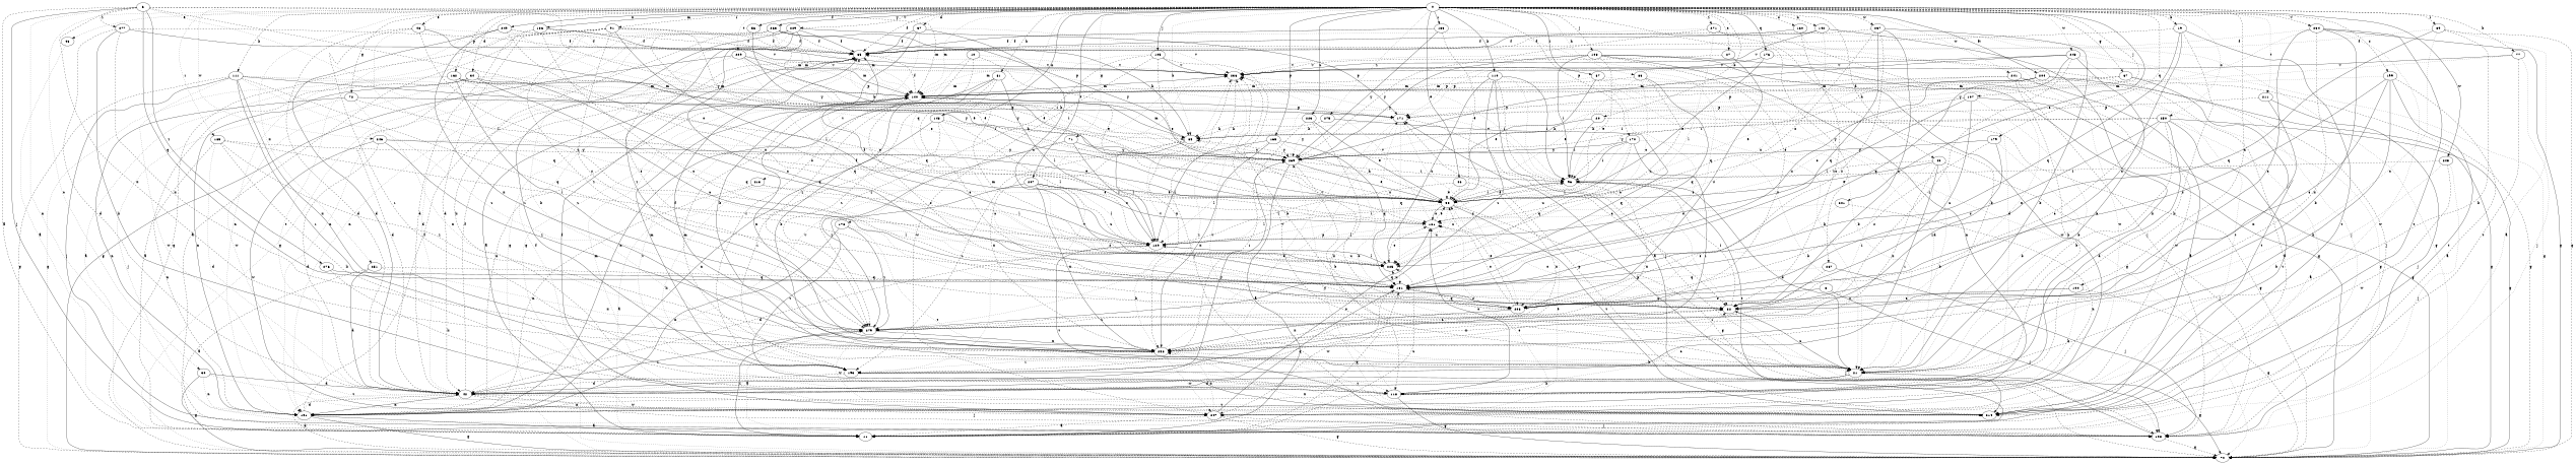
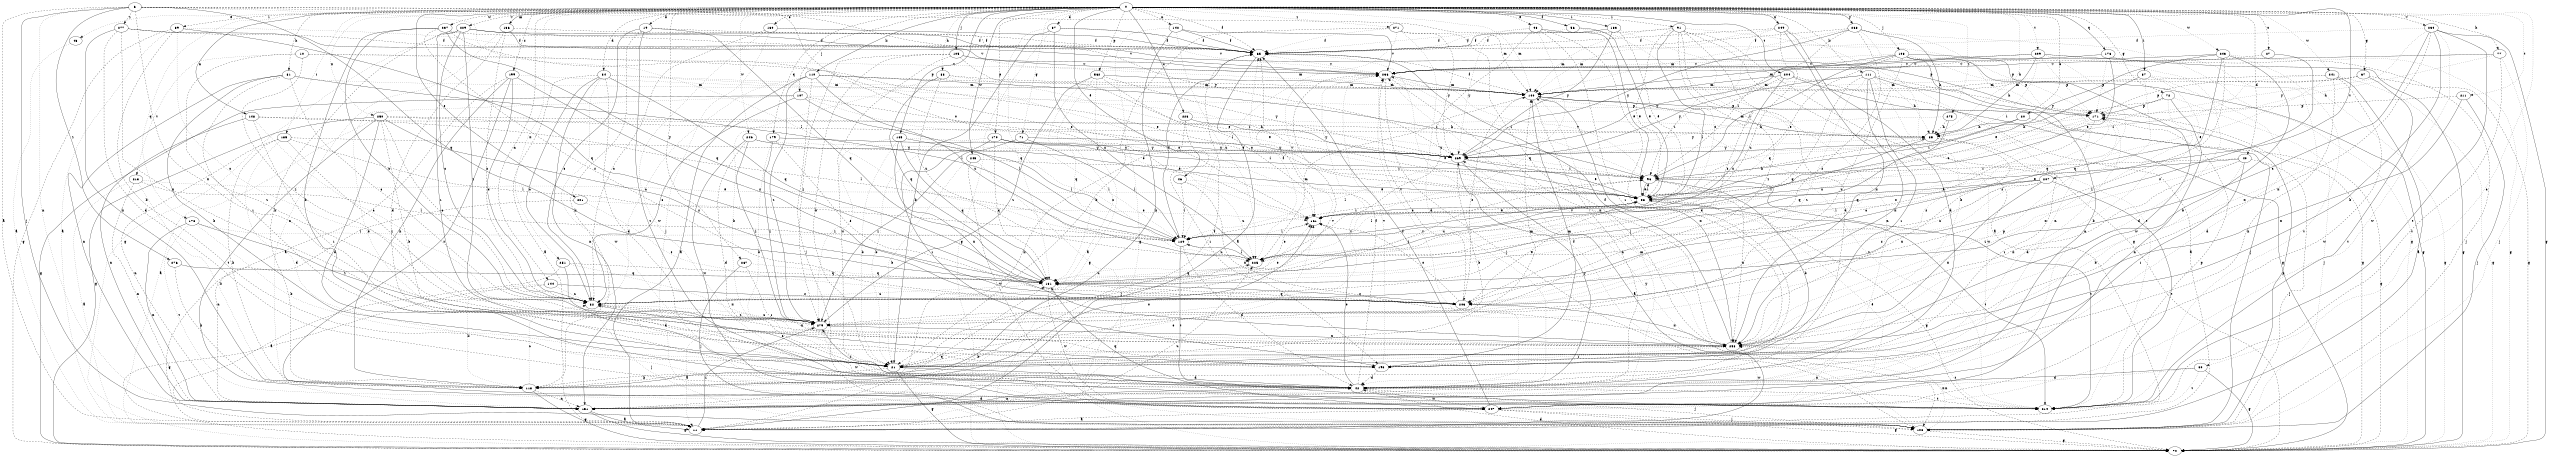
  strict digraph {
    edge [style=dashed]
    0
    19
    20
    27
    30
    34
    37
    40
    43
    46
    48
    56
    65
    67
    71
    72
    77
    81
    83
    85
    87
    89
    91
    103
    105
    107
    110
    111
    136
    140
    142
    144
    148
    160
-   162
+   162 [label=562]
    165
    170
    176
    178
    179
    183
    185
    199
    201
    204
    207
    209
    211
    223
    229
    234
    237
    241
    243
    245
    246
    249
    250
    251
    263
    267
    271
    275
    181
    32
    118
    214
    74
    96
    203
    236
    151
    42
    11
    247
    225
    21
    108
    258
    53
    193
    279
    129
    269
    171
    161
    6
    276
    277
-   8
    10
    213
    0 -> 19 [label=b]
    0 -> 20 [label=b]
    0 -> 27 [label=c]
    0 -> 30 [label=c style=dotted]
    0 -> 34 [label=d]
    0 -> 37 [label=d style=dotted]
    0 -> 40 [label=d]
    0 -> 43 [label=e style=dotted]
    0 -> 46 [label=e style=solid]
    0 -> 48 [label=e]
    0 -> 56 [label=f style=solid]
    0 -> 65 [label=f]
    0 -> 67 [label=g]
    0 -> 71 [label=g style=dotted]
    0 -> 72 [label=g]
    0 -> 77 [label=h]
    0 -> 81 [label=h]
    0 -> 83 [label=h style=dotted]
    0 -> 85 [label=h style=dotted]
    0 -> 87 [label=i style=solid]
    0 -> 89 [label=i]
    0 -> 91 [label=i]
    0 -> 103 [label=j]
    0 -> 105 [label=j style=solid]
    0 -> 107 [label=j]
    0 -> 110 [label=k style=solid]
    0 -> 111 [label=k]
    0 -> 136 [label=m style=solid]
    0 -> 140 [label=m style=dotted]
    0 -> 142 [label=n]
    0 -> 144 [label=n]
    0 -> 148 [label=n style=solid]
    0 -> 160 [label=o]
    0 -> 162 [label=p]
    0 -> 165 [label=p style=solid]
    0 -> 170 [label=p]
    0 -> 176 [label=q style=solid]
    0 -> 178 [label=q style=dotted]
    0 -> 179 [label=q]
    0 -> 183 [label=r style=solid]
    0 -> 185 [label=r style=dotted]
    0 -> 199 [label=s]
    0 -> 201 [label=s style=solid]
    0 -> 204 [label=t style=solid]
    0 -> 207 [label=t style=solid]
    0 -> 209 [label=t style=dotted]
    0 -> 211 [label=t style=dotted]
    0 -> 223 [label=u style=solid]
    0 -> 229 [label=v]
    0 -> 234 [label=v]
    0 -> 237 [label=w]
    0 -> 241 [label=w style=dotted]
    0 -> 243 [label=w style=dotted]
    0 -> 245 [label=w style=solid]
    0 -> 246 [label=w style=dotted]
    0 -> 249 [label=x style=solid]
    0 -> 250 [label=x style=dotted]
    0 -> 251 [label=x style=dotted]
    0 -> 263 [label=y style=solid]
    0 -> 267 [label=y]
    0 -> 271 [label=z style=dotted]
    0 -> 275 [label=z style=dotted]
    19 -> 65 [label=f]
    19 -> 181 [label=q style=solid]
    19 -> 32 [label=c style=solid]
    19 -> 118 [label=k]
    19 -> 214 [label=t style=solid]
    20 -> 85 [label=h style=solid]
    20 -> 74 [label=g]
    20 -> 96 [label=i style=solid]
    27 -> 203 [label=s style=solid]
    27 -> 236 [label=v]
    30 -> 214 [label=t style=dotted]
    30 -> 74 [label=g style=solid]
    30 -> 151 [label=n style=dotted]
    30 -> 42 [label=d style=solid]
    34 -> 140 [label=m style=dotted]
    34 -> 181 [label=q style=solid]
    34 -> 32 [label=c style=solid]
    34 -> 96 [label=i style=dotted]
    34 -> 151 [label=n style=solid]
    34 -> 42 [label=d]
    34 -> 11 [label=a]
    34 -> 247 [label=w style=dotted]
    37 -> 65 [label=f style=solid]
    37 -> 181 [label=q style=dotted]
    37 -> 74 [label=g style=dotted]
    37 -> 236 [label=v style=dotted]
    37 -> 225 [label=u style=solid]
    37 -> 21 [label=b style=solid]
    40 -> 96 [label=i]
    40 -> 21 [label=b style=dotted]
    40 -> 108 [label=j]
    40 -> 258 [label=x]
    40 -> 53 [label=e style=solid]
    40 -> 193 [label=r style=solid]
    40 -> 279 [label=z style=dotted]
    43 -> 11 [label=a style=dotted]
    46 -> 225 [label=u style=dotted]
    46 -> 258 [label=x]
    46 -> 53 [label=e style=dotted]
    46 -> 129 [label=l]
    48 -> 65 [label=f style=dotted]
    48 -> 181 [label=q style=dotted]
    48 -> 42 [label=d]
    48 -> 225 [label=u]
    48 -> 53 [label=e style=solid]
    48 -> 193 [label=r]
    48 -> 269 [label=y style=dotted]
    56 -> 65 [label=f style=dotted]
    56 -> 151 [label=n style=dotted]
    56 -> 53 [label=e style=solid]
    65 -> 236 [label=v style=dotted]
    65 -> 11 [label=a style=solid]
    67 -> 140 [label=m]
    67 -> 214 [label=t style=solid]
    67 -> 74 [label=g]
    67 -> 171 [label=p]
    71 -> 279 [label=z style=solid]
    71 -> 129 [label=l style=solid]
    71 -> 269 [label=y style=solid]
    72 -> 151 [label=n style=solid]
    72 -> 108 [label=j style=dotted]
    72 -> 258 [label=x style=dotted]
    72 -> 171 [label=p style=solid]
    72 -> 161 [label=o]
    77 -> 85 [label=h style=dotted]
    77 -> 214 [label=t]
    77 -> 236 [label=v style=solid]
    77 -> 108 [label=j style=dotted]
    81 -> 140 [label=m style=dotted]
    81 -> 32 [label=c]
    81 -> 151 [label=n style=solid]
    81 -> 21 [label=b style=solid]
    81 -> 279 [label=z]
    81 -> 129 [label=l style=solid]
    83 -> 140 [label=m]
    83 -> 181 [label=q style=solid]
    83 -> 225 [label=u]
    83 -> 21 [label=b style=dotted]
    83 -> 53 [label=e style=dotted]
    83 -> 161 [label=o style=dotted]
    85 -> 140 [label=m style=solid]
    85 -> 258 [label=x]
    85 -> 193 [label=r]
    85 -> 129 [label=l style=solid]
    85 -> 269 [label=y style=dotted]
    87 -> 140 [label=m style=dotted]
    87 -> 74 [label=g style=dotted]
    87 -> 203 [label=s style=dotted]
    87 -> 42 [label=d style=dotted]
    87 -> 21 [label=b style=dotted]
    87 -> 53 [label=e style=solid]
    89 -> 65 [label=f style=dotted]
    89 -> 181 [label=q style=solid]
    89 -> 32 [label=c style=dotted]
    89 -> 74 [label=g]
    89 -> 11 [label=a style=dotted]
    89 -> 21 [label=b]
    91 -> 65 [label=f]
    91 -> 140 [label=m style=dotted]
    91 -> 74 [label=g]
    91 -> 203 [label=s]
    91 -> 42 [label=d]
    91 -> 11 [label=a]
    91 -> 53 [label=e]
    91 -> 279 [label=z]
    91 -> 129 [label=l style=solid]
    91 -> 171 [label=p style=dotted]
    103 -> 74 [label=g style=solid]
    103 -> 96 [label=i style=solid]
    103 -> 236 [label=v style=dotted]
    103 -> 151 [label=n style=solid]
    103 -> 247 [label=w style=solid]
    103 -> 53 [label=e]
    103 -> 279 [label=s]
    103 -> 269 [label=y style=solid]
    103 -> 171 [label=p style=dotted]
    105 -> 140 [label=m style=dotted]
    105 -> 236 [label=v style=solid]
    105 -> 247 [label=w]
    105 -> 21 [label=b]
    105 -> 53 [label=e]
    105 -> 279 [label=z]
    107 -> 32 [label=c style=solid]
    107 -> 74 [label=g style=solid]
    107 -> 21 [label=b style=dotted]
    107 -> 53 [label=e]
    107 -> 129 [label=l style=solid]
    107 -> 171 [label=p style=dotted]
    107 -> 161 [label=o style=dotted]
    110 -> 140 [label=m]
    110 -> 32 [label=c style=dotted]
    110 -> 96 [label=i style=solid]
    110 -> 11 [label=a style=solid]
    110 -> 225 [label=u style=solid]
    110 -> 108 [label=j]
    110 -> 279 [label=z style=solid]
    111 -> 85 [label=h style=dotted]
    111 -> 140 [label=m style=dotted]
    111 -> 181 [label=q]
    111 -> 74 [label=g]
    111 -> 247 [label=w style=dotted]
    111 -> 108 [label=j style=solid]
    111 -> 258 [label=x style=solid]
    111 -> 193 [label=r style=solid]
    111 -> 279 [label=z style=dotted]
    111 -> 269 [label=y style=solid]
    136 -> 65 [label=f]
    136 -> 32 [label=c]
    136 -> 236 [label=v style=solid]
    136 -> 151 [label=n style=dotted]
    136 -> 42 [label=d]
    140 -> 65 [label=f]
    140 -> 214 [label=t style=dotted]
    140 -> 203 [label=s]
    140 -> 151 [label=n]
    140 -> 258 [label=x style=solid]
    140 -> 171 [label=p style=solid]
    142 -> 65 [label=f style=solid]
    142 -> 118 [label=k style=solid]
    142 -> 74 [label=g style=dotted]
    142 -> 236 [label=v style=solid]
    142 -> 225 [label=u style=dotted]
    144 -> 32 [label=c style=dotted]
    144 -> 118 [label=k style=dotted]
    144 -> 74 [label=g]
    144 -> 203 [label=s style=solid]
    148 -> 85 [label=h]
    148 -> 32 [label=c style=dotted]
    148 -> 151 [label=n style=solid]
    148 -> 193 [label=r]
    148 -> 129 [label=l]
    160 -> 65 [label=f style=solid]
    160 -> 32 [label=c]
    160 -> 247 [label=w style=dotted]
    160 -> 108 [label=j style=dotted]
    162 -> 140 [label=m style=solid]
    162 -> 181 [label=q style=dotted]
    162 -> 74 [label=g style=dotted]
    162 -> 11 [label=a style=dotted]
    162 -> 279 [label=z style=solid]
    162 -> 269 [label=y]
    162 -> 161 [label=o]
    165 -> 181 [label=q style=solid]
    165 -> 21 [label=b style=dotted]
    165 -> 258 [label=x style=solid]
    165 -> 279 [label=z style=dotted]
    165 -> 129 [label=l style=solid]
    165 -> 269 [label=y style=dotted]
    170 -> 181 [label=q]
    170 -> 96 [label=i style=solid]
    170 -> 225 [label=u style=dotted]
    170 -> 21 [label=b style=dotted]
    170 -> 193 [label=r style=solid]
    170 -> 129 [label=l style=dotted]
    170 -> 269 [label=y style=solid]
    176 -> 236 [label=v style=solid]
    176 -> 108 [label=j]
    176 -> 258 [label=x style=dotted]
    176 -> 53 [label=e style=solid]
    176 -> 171 [label=p style=dotted]
    178 -> 214 [label=t style=dotted]
    178 -> 151 [label=n style=solid]
    178 -> 21 [label=b style=dotted]
    178 -> 279 [label=z style=solid]
    178 -> 129 [label=l style=dotted]
    179 -> 203 [label=s]
    179 -> 21 [label=b style=dotted]
    179 -> 279 [label=z style=solid]
    179 -> 269 [label=y style=solid]
    183 -> 65 [label=f style=solid]
    183 -> 181 [label=q style=dotted]
    183 -> 53 [label=e]
    183 -> 269 [label=y style=solid]
    185 -> 118 [label=k]
    185 -> 151 [label=n]
    185 -> 42 [label=d style=dotted]
    185 -> 279 [label=z]
    185 -> 129 [label=l]
    185 -> 269 [label=y]
    199 -> 140 [label=m style=dotted]
    199 -> 32 [label=c style=solid]
    199 -> 118 [label=k style=solid]
    199 -> 214 [label=t style=solid]
    199 -> 203 [label=s style=solid]
    199 -> 11 [label=a]
    201 -> 203 [label=s style=dotted]
    201 -> 151 [label=n]
    201 -> 161 [label=o style=dotted]
    204 -> 140 [label=m style=solid]
    204 -> 74 [label=g style=solid]
    204 -> 96 [label=i]
    204 -> 11 [label=a]
    204 -> 225 [label=u style=solid]
    207 -> 214 [label=t style=solid]
    207 -> 203 [label=s style=dotted]
    207 -> 225 [label=u]
    207 -> 258 [label=x style=solid]
    207 -> 53 [label=e style=solid]
    207 -> 129 [label=l style=dotted]
    207 -> 161 [label=o style=solid]
    209 -> 85 [label=h style=solid]
    209 -> 140 [label=m style=solid]
    209 -> 181 [label=q style=dotted]
    209 -> 74 [label=g style=solid]
    209 -> 96 [label=i style=dotted]
    209 -> 236 [label=v style=dotted]
    209 -> 42 [label=d style=dotted]
    209 -> 171 [label=p style=dotted]
    211 -> 108 [label=j style=solid]
    211 -> 258 [label=x style=solid]
    211 -> 171 [label=p]
    223 -> 85 [label=h style=dotted]
    223 -> 118 [label=k]
    223 -> 53 [label=e style=solid]
    223 -> 193 [label=r]
    229 -> 65 [label=f style=solid]
    229 -> 32 [label=c style=solid]
    229 -> 118 [label=k]
    229 -> 74 [label=g style=dotted]
    229 -> 193 [label=r style=solid]
    229 -> 279 [label=z style=solid]
    229 -> 171 [label=p style=solid]
    234 -> 65 [label=f style=dotted]
    234 -> 32 [label=c style=solid]
    234 -> 214 [label=t style=solid]
    234 -> 74 [label=g style=solid]
    234 -> 247 [label=w style=dotted]
    234 -> 21 [label=b style=solid]
    234 -> 258 [label=x]
    234 -> 269 [label=y style=dotted]
    237 -> 65 [label=f]
    237 -> 181 [label=q style=solid]
    237 -> 32 [label=c style=solid]
    237 -> 203 [label=s]
    237 -> 21 [label=b style=solid]
    237 -> 161 [label=o]
    241 -> 140 [label=m]
    241 -> 118 [label=k]
    241 -> 74 [label=g style=dotted]
    241 -> 96 [label=i style=dotted]
    241 -> 11 [label=a style=solid]
    241 -> 247 [label=w]
    241 -> 53 [label=e style=dotted]
    243 -> 181 [label=q style=solid]
    243 -> 214 [label=t style=dotted]
    243 -> 74 [label=g style=dotted]
    243 -> 236 [label=v style=solid]
    243 -> 21 [label=b style=solid]
    243 -> 279 [label=z]
    243 -> 269 [label=y style=solid]
    245 -> 96 [label=i]
    245 -> 247 [label=w]
    245 -> 21 [label=b style=dotted]
    245 -> 108 [label=j style=dotted]
    246 -> 42 [label=d]
    246 -> 247 [label=w style=solid]
    246 -> 53 [label=e style=solid]
    246 -> 279 [label=z style=solid]
    246 -> 269 [label=y style=dotted]
    249 -> 65 [label=f]
    249 -> 140 [label=m style=dotted]
    249 -> 214 [label=t style=dotted]
    249 -> 42 [label=d style=solid]
    249 -> 225 [label=u]
    249 -> 258 [label=x style=solid]
    249 -> 161 [label=o style=dotted]
    250 -> 85 [label=h]
    250 -> 32 [label=c]
    250 -> 214 [label=t style=solid]
    250 -> 74 [label=g style=solid]
    250 -> 203 [label=s style=solid]
    250 -> 42 [label=d style=solid]
    250 -> 11 [label=a style=dotted]
    250 -> 21 [label=b]
    250 -> 269 [label=y]
    251 -> 181 [label=q]
    251 -> 42 [label=d style=solid]
    251 -> 11 [label=a]
    251 -> 258 [label=x style=dotted]
    263 -> 65 [label=f]
    263 -> 85 [label=h style=solid]
    263 -> 140 [label=m style=dotted]
    263 -> 74 [label=g style=dotted]
    263 -> 96 [label=i]
    263 -> 203 [label=s]
    263 -> 151 [label=n style=dotted]
    263 -> 21 [label=b style=dotted]
    263 -> 269 [label=y style=solid]
    267 -> 181 [label=q style=dotted]
    267 -> 108 [label=j style=solid]
    267 -> 193 [label=r]
    271 -> 65 [label=f style=dotted]
    271 -> 42 [label=d style=dotted]
    271 -> 21 [label=b]
    271 -> 108 [label=j]
    271 -> 129 [label=l style=dotted]
    271 -> 269 [label=y]
    275 -> 85 [label=h]
    275 -> 181 [label=q style=solid]
    275 -> 269 [label=y style=dotted]
    181 -> 32 [label=c style=dotted]
    181 -> 203 [label=s style=solid]
    181 -> 247 [label=w]
    181 -> 225 [label=u style=dotted]
    32 -> 96 [label=i]
    32 -> 108 [label=j style=dotted]
    32 -> 258 [label=x]
    32 -> 279 [label=z]
    32 -> 161 [label=o style=dotted]
    118 -> 32 [label=c style=dotted]
    118 -> 74 [label=g style=solid]
    118 -> 236 [label=v style=dotted]
    118 -> 151 [label=n]
    118 -> 161 [label=o style=solid]
    214 -> 269 [label=y style=dotted]
    214 -> 171 [label=p]
    74 -> 42 [label=d]
    96 -> 214 [label=t style=solid]
    96 -> 236 [label=v style=dotted]
    96 -> 21 [label=b style=solid]
    96 -> 258 [label=x]
    96 -> 53 [label=e style=solid]
    203 -> 181 [label=q]
    203 -> 236 [label=v]
    203 -> 258 [label=x style=solid]
    203 -> 53 [label=e]
    203 -> 161 [label=o]
    236 -> 140 [label=m style=solid]
    236 -> 96 [label=i style=dotted]
    236 -> 108 [label=j]
    236 -> 258 [label=x]
    151 -> 65 [label=f]
    151 -> 74 [label=g style=solid]
    151 -> 42 [label=d style=dotted]
    151 -> 11 [label=a style=solid]
    42 -> 65 [label=f]
    42 -> 214 [label=t]
    42 -> 236 [label=v style=dotted]
    42 -> 151 [label=n style=solid]
    42 -> 247 [label=w]
    42 -> 108 [label=j]
    42 -> 279 [label=z style=solid]
    42 -> 269 [label=y style=solid]
    42 -> 161 [label=o style=solid]
    11 -> 181 [label=q]
    11 -> 225 [label=u]
    11 -> 279 [label=z style=solid]
    11 -> 161 [label=o style=dotted]
    247 -> 65 [label=f style=solid]
    247 -> 140 [label=m style=dotted]
    247 -> 181 [label=q style=solid]
    247 -> 74 [label=g]
    247 -> 11 [label=a]
    247 -> 108 [label=j]
    247 -> 258 [label=x style=dotted]
    247 -> 53 [label=e style=dotted]
    225 -> 65 [label=f style=dotted]
    225 -> 140 [label=m]
    225 -> 181 [label=q style=dotted]
    225 -> 129 [label=l style=solid]
    225 -> 161 [label=o]
    21 -> 140 [label=m]
    21 -> 32 [label=c style=solid]
    21 -> 118 [label=k]
    21 -> 74 [label=g style=solid]
    21 -> 236 [label=v]
    21 -> 42 [label=d style=solid]
    108 -> 65 [label=f style=dotted]
    108 -> 74 [label=g]
    108 -> 258 [label=x style=dotted]
    108 -> 171 [label=p style=solid]
    258 -> 65 [label=f style=solid]
    258 -> 214 [label=t style=dotted]
    258 -> 236 [label=v style=dotted]
    258 -> 247 [label=w style=dotted]
    258 -> 21 [label=b style=dotted]
    258 -> 193 [label=r style=dotted]
    258 -> 171 [label=p style=dotted]
    53 -> 85 [label=h]
    53 -> 214 [label=t style=solid]
    53 -> 74 [label=g]
    53 -> 96 [label=i]
    53 -> 225 [label=u style=dotted]
    53 -> 129 [label=l style=dotted]
    53 -> 161 [label=o style=solid]
    193 -> 140 [label=m style=solid]
    193 -> 236 [label=v style=dotted]
    193 -> 42 [label=d]
    279 -> 32 [label=c style=dotted]
    279 -> 11 [label=a style=dotted]
    279 -> 247 [label=w style=dotted]
    279 -> 258 [label=x style=solid]
    129 -> 65 [label=f style=solid]
    129 -> 214 [label=t style=solid]
    129 -> 96 [label=i]
    129 -> 42 [label=d]
    129 -> 225 [label=u style=dotted]
    269 -> 96 [label=i]
    269 -> 11 [label=a style=solid]
    269 -> 21 [label=b]
    269 -> 53 [label=e style=solid]
    269 -> 129 [label=l style=dotted]
    171 -> 85 [label=h style=dotted]
    171 -> 181 [label=q style=dotted]
    171 -> 32 [label=c]
    171 -> 203 [label=s style=dotted]
    171 -> 42 [label=d style=dotted]
    171 -> 225 [label=u style=dotted]
    161 -> 236 [label=v style=dotted]
    161 -> 53 [label=e]
    161 -> 129 [label=l style=dotted]
    6 -> 140 [label=m]
    6 -> 181 [label=q style=solid]
    6 -> 151 [label=n style=dotted]
    6 -> 11 [label=a]
    6 -> 108 [label=j style=solid]
    6 -> 258 [label=x]
    6 -> 129 [label=l style=dotted]
    6 -> 269 [label=y]
    6 -> 161 [label=o]
    6 -> 276 [label=z style=solid]
    6 -> 277 [label=z]
    276 -> 181 [label=q style=solid]
    276 -> 118 [label=k]
    277 -> 65 [label=f]
    277 -> 118 [label=k style=solid]
    277 -> 236 [label=v style=solid]
    277 -> 42 [label=d]
    277 -> 258 [label=x]
-   8 -> 203 [label=s style=solid]
-   8 -> 108 [label=j style=solid]
    10 -> 236 [label=v style=dotted]
    10 -> 53 [label=e]
    10 -> 193 [label=r]
    10 -> 279 [label=z]
    10 -> 213 [label=t style=dotted]
    213 -> 118 [label=k style=dotted]
    213 -> 151 [label=n]
    213 -> 11 [label=a style=dotted]
    213 -> 53 [label=e style=dotted]
    213 -> 129 [label=l]
  }
